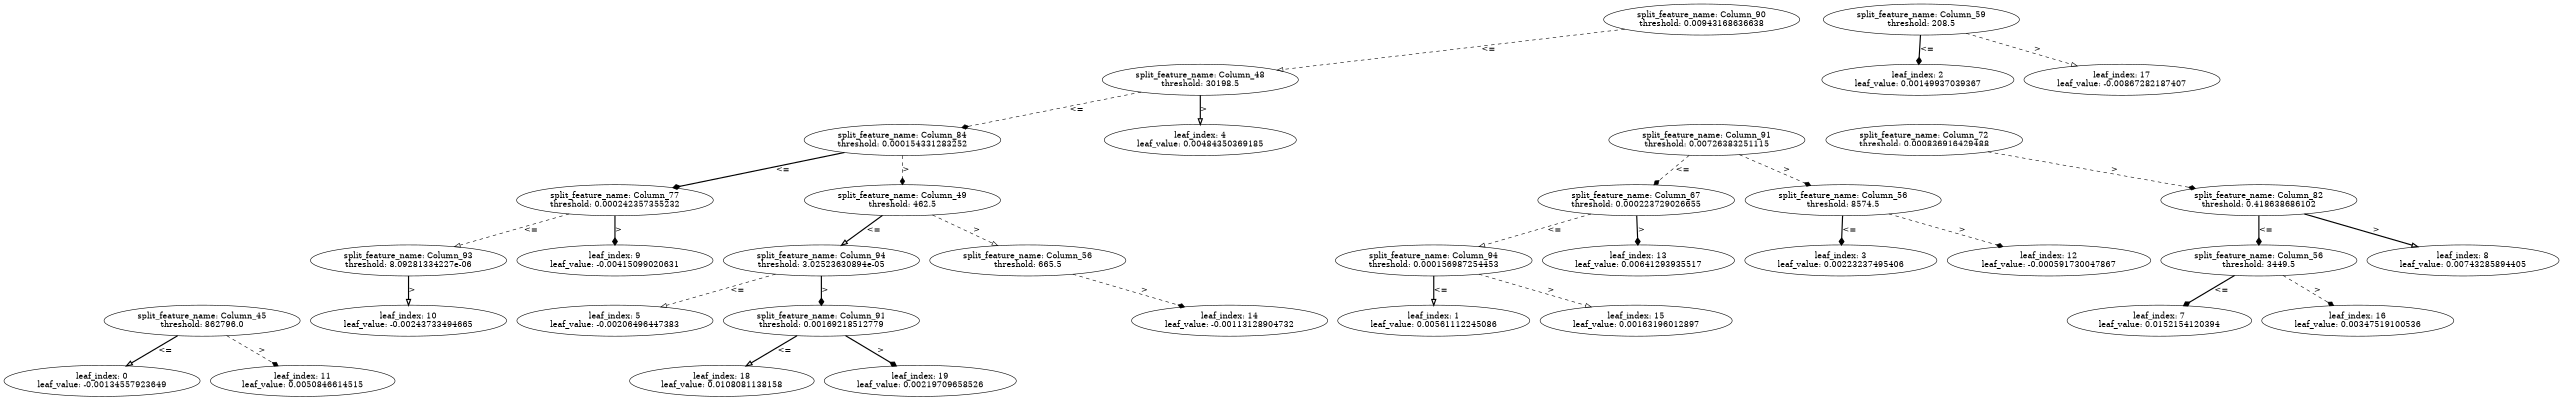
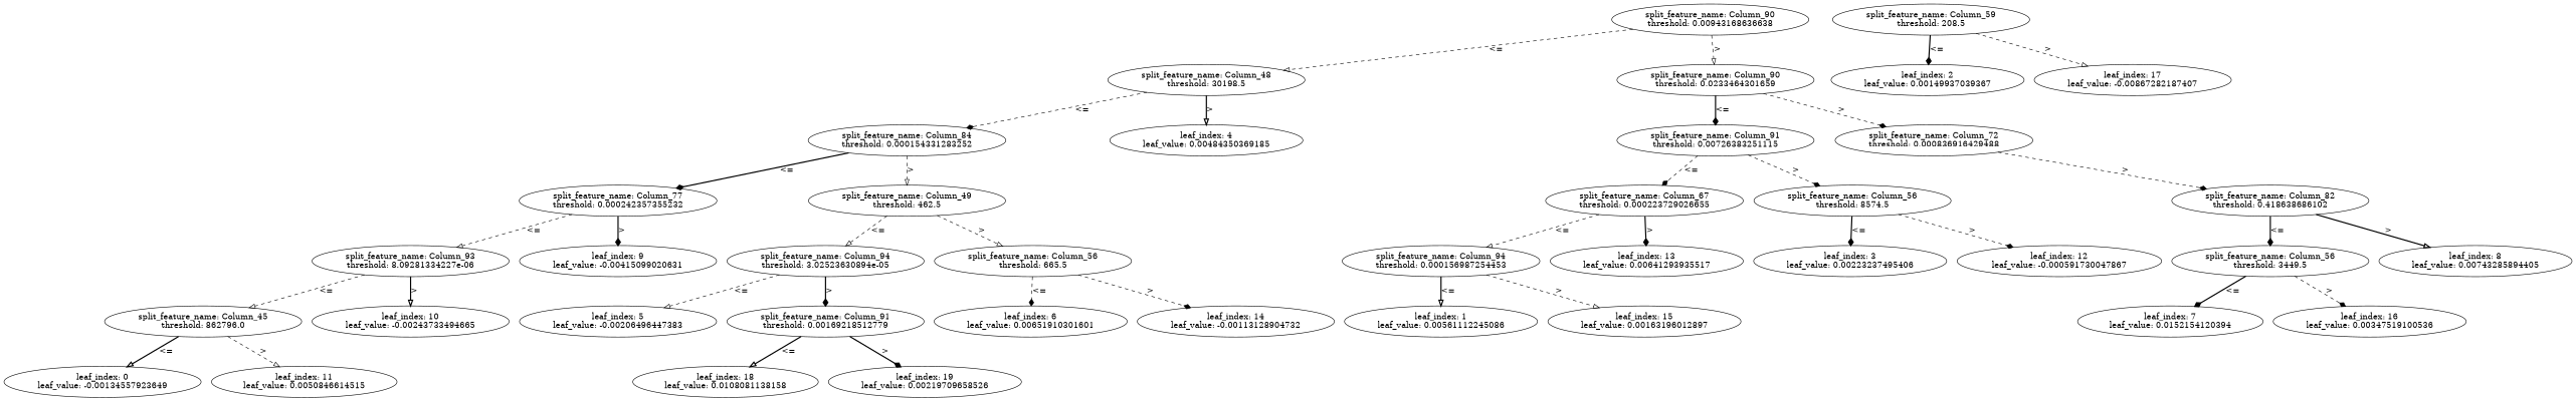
  digraph {
    edge [arrowhead=diamond style=dashed]
    n1 [label="split_feature_name: Column_90\nthreshold: 0.00943168636638"]
    n2 [label="split_feature_name: Column_48\nthreshold: 30198.5"]
+   n3 [label="split_feature_name: Column_90\nthreshold: 0.0233464301659"]
    n4 [label="split_feature_name: Column_84\nthreshold: 0.000154331283252"]
    n5 [label="leaf_index: 4\nleaf_value: 0.00484350369185"]
    n6 [label="split_feature_name: Column_91\nthreshold: 0.00726383251115"]
    n7 [label="split_feature_name: Column_72\nthreshold: 0.000836916429488"]
    n8 [label="split_feature_name: Column_77\nthreshold: 0.000242357355232"]
    n9 [label="split_feature_name: Column_49\nthreshold: 462.5"]
    n10 [label="split_feature_name: Column_93\nthreshold: 8.09281334227e-06"]
    n11 [label="leaf_index: 9\nleaf_value: -0.00415099020631"]
    n12 [label="split_feature_name: Column_94\nthreshold: 3.02523630894e-05"]
    n13 [label="split_feature_name: Column_56\nthreshold: 665.5"]
    n14 [label="split_feature_name: Column_45\nthreshold: 862796.0"]
    n15 [label="leaf_index: 10\nleaf_value: -0.00243733494665"]
    n16 [label="leaf_index: 0\nleaf_value: -0.00134557923649"]
    n17 [label="leaf_index: 11\nleaf_value: 0.0050846614515"]
    n18 [label="leaf_index: 5\nleaf_value: -0.00206496447383"]
    n19 [label="split_feature_name: Column_91\nthreshold: 0.00169218512779"]
+   n20 [label="leaf_index: 6\nleaf_value: 0.00651910301601"]
    n21 [label="leaf_index: 14\nleaf_value: -0.00113128904732"]
    n22 [label="leaf_index: 18\nleaf_value: 0.0108081138158"]
    n23 [label="leaf_index: 19\nleaf_value: 0.00219709658526"]
    n24 [label="split_feature_name: Column_67\nthreshold: 0.000223729026655"]
    n25 [label="split_feature_name: Column_56\nthreshold: 8574.5"]
    n26 [label="split_feature_name: Column_82\nthreshold: 0.418638686102"]
    n27 [label="split_feature_name: Column_94\nthreshold: 0.000156987254453"]
    n28 [label="leaf_index: 13\nleaf_value: 0.00641293935517"]
    n29 [label="leaf_index: 3\nleaf_value: 0.00223237495406"]
    n30 [label="leaf_index: 12\nleaf_value: -0.000591730047867"]
    n31 [label="leaf_index: 1\nleaf_value: 0.00561112245086"]
    n32 [label="leaf_index: 15\nleaf_value: 0.00163196012897"]
    n33 [label="split_feature_name: Column_59\nthreshold: 208.5"]
    n34 [label="leaf_index: 2\nleaf_value: 0.00149937039367"]
    n35 [label="leaf_index: 17\nleaf_value: -0.00867282187407"]
    n36 [label="split_feature_name: Column_56\nthreshold: 3449.5"]
    n37 [label="leaf_index: 8\nleaf_value: 0.00743285894405"]
    n38 [label="leaf_index: 7\nleaf_value: 0.0152154120394"]
    n39 [label="leaf_index: 16\nleaf_value: 0.00347519100536"]
    n1 -> n2 [arrowhead=onormal label="<="]
+   n1 -> n3 [arrowhead=onormal label=">"]
    n2 -> n4 [label="<="]
    n2 -> n5 [arrowhead=onormal label=">" style=bold]
+   n3 -> n6 [label="<=" style=bold]
+   n3 -> n7 [label=">"]
    n4 -> n8 [label="<=" style=bold]
-   n4 -> n9 [label=">"]
+   n4 -> n9 [arrowhead=onormal label=">"]
    n6 -> n24 [label="<="]
    n6 -> n25 [label=">"]
    n7 -> n26 [label=">"]
    n8 -> n10 [arrowhead=onormal label="<="]
    n8 -> n11 [label=">" style=bold]
-   n9 -> n12 [arrowhead=onormal label="<=" style=bold]
+   n9 -> n12 [arrowhead=onormal label="<="]
    n9 -> n13 [arrowhead=onormal label=">"]
+   n10 -> n14 [arrowhead=onormal label="<="]
    n10 -> n15 [arrowhead=onormal label=">" style=bold]
    n12 -> n18 [arrowhead=onormal label="<="]
    n12 -> n19 [label=">" style=bold]
+   n13 -> n20 [label="<="]
    n13 -> n21 [label=">"]
    n14 -> n16 [arrowhead=onormal label="<=" style=bold]
-   n14 -> n17 [label=">"]
+   n14 -> n17 [arrowhead=onormal label=">"]
    n19 -> n22 [arrowhead=onormal label="<=" style=bold]
    n19 -> n23 [label=">" style=bold]
    n24 -> n27 [arrowhead=onormal label="<="]
    n24 -> n28 [label=">" style=bold]
    n25 -> n29 [label="<=" style=bold]
    n25 -> n30 [label=">"]
    n26 -> n36 [label="<=" style=bold]
    n26 -> n37 [arrowhead=onormal label=">" style=bold]
    n27 -> n31 [arrowhead=onormal label="<=" style=bold]
    n27 -> n32 [arrowhead=onormal label=">"]
    n33 -> n34 [label="<=" style=bold]
    n33 -> n35 [arrowhead=onormal label=">"]
    n36 -> n38 [label="<=" style=bold]
    n36 -> n39 [label=">"]
  }
